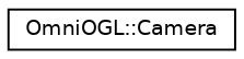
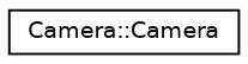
  digraph {
    rankdir=LR
-   n1 [color=black fillcolor=white fontname=Helvetica fontsize=10 height=0.2 label="OmniOGL::Camera" shape=record style=filled width=0.4]
+   n1 [color=black fillcolor=white fontname=Helvetica fontsize=10 height=0.2 label="Camera::Camera" shape=record style=filled width=0.4]
  }
